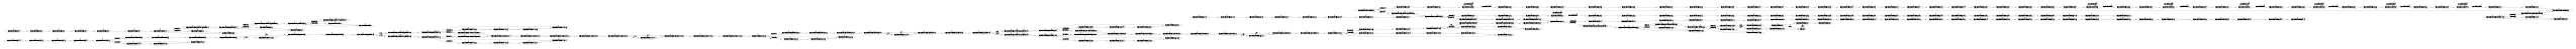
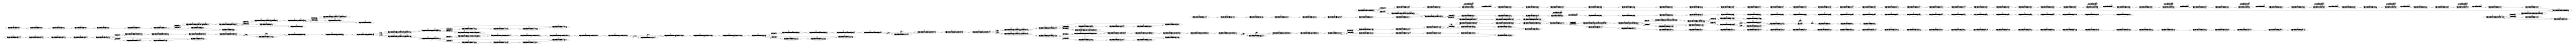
  digraph {
    rankdir=LR
    n1 [label=LEGUP_F_main_BB__0_1]
    n2 [label=LEGUP_F_main_BB__0_2]
    n3 [label=LEGUP_F_main_BB__0_3]
    n4 [label=LEGUP_0]
    n5 [label=LEGUP_F_main_BB__0_4]
    n6 [label=LEGUP_F_main_BB__0_5]
    n7 [label=LEGUP_F_main_BB__0_6]
    n8 [label=LEGUP_F_main_BB__0_7]
    n9 [label=LEGUP_F_main_BB__0_8]
    n10 [label=LEGUP_F_main_BB__0_9]
    n11 [label=LEGUP_F_main_BB__1_10]
    n12 [label=LEGUP_F_main_BB_preheader46preheader_11]
    n13 [label=LEGUP_F_main_BB__3_12]
    n14 [label=LEGUP_F_main_BB_preheader46_14]
    n15 [label=LEGUP_F_main_BB__3_13]
    n16 [label=LEGUP_F_main_BB_preheader45preheader_15]
    n17 [label=LEGUP_F_main_BB__6_16]
    n18 [label=LEGUP_F_main_BB_preheader45_18]
    n19 [label=LEGUP_F_main_BB__6_17]
    n20 [label=LEGUP_F_main_BB_preheader44preheader_19]
    n21 [label=LEGUP_F_main_BB__9_20]
    n22 [label=LEGUP_F_main_BB__9_21]
    n23 [label=LEGUP_F_main_BB_preheader44_22]
    n24 [label=LEGUP_F_main_BB_resetexitipreheader_23]
    n25 [label=LEGUP_F_main_BB__12_24]
    n26 [label=LEGUP_F_main_BB_resetexiti_26]
    n27 [label=LEGUP_F_main_BB__12_25]
    n28 [label=LEGUP_F_main_BB_resetexiti_27]
    n29 [label=LEGUP_F_main_BB_preheader43preheader_28]
    n30 [label=LEGUP_F_main_BB__20_29]
    n31 [label=LEGUP_F_main_BB_preheader43_73]
    n32 [label=LEGUP_F_main_BB__20_30]
    n33 [label=LEGUP_F_main_BB_preheader42_74]
    n34 [label=LEGUP_F_main_BB__80_77]
    n35 [label=LEGUP_function_call_31]
    n36 [label=LEGUP_F_main_BB_preheader42_75]
    n37 [label=LEGUP_F_main_BB__80_78]
    n38 [label=LEGUP_F_main_BB__20_32]
    n39 [label=LEGUP_F_main_BB__20_33]
    n40 [label=LEGUP_F_main_BB__20_34]
    n41 [label=LEGUP_F_main_BB__20_35]
    n42 [label=LEGUP_F_main_BB__20_36]
    n43 [label=LEGUP_F_main_BB__20_37]
    n44 [label=LEGUP_F_main_BB__20_38]
    n45 [label=LEGUP_F_main_BB__20_39]
    n46 [label=LEGUP_F_main_BB__20_40]
    n47 [label=LEGUP_F_main_BB__20_41]
    n48 [label=LEGUP_F_main_BB__20_42]
    n49 [label=LEGUP_F_main_BB__20_43]
    n50 [label=LEGUP_F_main_BB__20_44]
    n51 [label=LEGUP_F_main_BB__20_45]
    n52 [label=LEGUP_F_main_BB__20_46]
    n53 [label=LEGUP_F_main_BB__20_47]
    n54 [label=LEGUP_F_main_BB__20_48]
    n55 [label=LEGUP_F_main_BB__20_49]
    n56 [label=LEGUP_F_main_BB__20_50]
    n57 [label=LEGUP_F_main_BB__20_51]
    n58 [label=LEGUP_F_main_BB__20_52]
    n59 [label=LEGUP_F_main_BB__20_53]
    n60 [label=LEGUP_F_main_BB__20_54]
    n61 [label=LEGUP_function_call_55]
    n62 [label=LEGUP_F_main_BB__20_56]
    n63 [label=LEGUP_F_main_BB__20_57]
    n64 [label=LEGUP_function_call_58]
    n65 [label=LEGUP_F_main_BB__20_59]
    n66 [label=LEGUP_F_main_BB__20_60]
    n67 [label=LEGUP_function_call_61]
    n68 [label=LEGUP_F_main_BB__20_62]
    n69 [label=LEGUP_F_main_BB__20_63]
    n70 [label=LEGUP_function_call_64]
    n71 [label=LEGUP_F_main_BB__20_65]
    n72 [label=LEGUP_F_main_BB__20_66]
    n73 [label=LEGUP_function_call_67]
    n74 [label=LEGUP_F_main_BB__20_68]
    n75 [label=LEGUP_F_main_BB__20_69]
    n76 [label=LEGUP_function_call_70]
    n77 [label=LEGUP_F_main_BB__20_71]
    n78 [label=LEGUP_F_main_BB__20_72]
    n79 [label=LEGUP_F_main_BB_preheader42_76]
    n80 [label=LEGUP_F_main_BB__80_79]
    n81 [label=LEGUP_F_main_BB__87_112]
    n82 [label="LEGUP_F_main_BB_adpcm_mainexitpreheader_..."]
    n83 [label=LEGUP_F_main_BB__89_114]
    n84 [label=LEGUP_F_main_BB_adpcm_mainexit_232]
    n85 [label=LEGUP_F_main_BB__89_115]
    n86 [label=LEGUP_function_call_80]
    n87 [label=LEGUP_F_main_BB__80_81]
    n88 [label=LEGUP_F_main_BB__80_82]
    n89 [label=LEGUP_F_main_BB__80_83]
    n90 [label=LEGUP_F_main_BB__80_84]
    n91 [label=LEGUP_F_main_BB__80_85]
    n92 [label=LEGUP_F_main_BB__80_86]
    n93 [label=LEGUP_F_main_BB__80_87]
    n94 [label=LEGUP_F_main_BB__80_88]
    n95 [label=LEGUP_F_main_BB__80_89]
    n96 [label=LEGUP_F_main_BB__80_90]
    n97 [label=LEGUP_F_main_BB__80_91]
    n98 [label=LEGUP_F_main_BB__80_92]
    n99 [label=LEGUP_F_main_BB__80_93]
    n100 [label=LEGUP_F_main_BB__80_94]
    n101 [label=LEGUP_F_main_BB__80_95]
    n102 [label=LEGUP_F_main_BB__80_96]
    n103 [label=LEGUP_F_main_BB__80_97]
    n104 [label=LEGUP_F_main_BB__80_98]
    n105 [label=LEGUP_F_main_BB__80_99]
    n106 [label=LEGUP_F_main_BB__80_100]
    n107 [label=LEGUP_F_main_BB__80_101]
    n108 [label=LEGUP_F_main_BB__80_102]
    n109 [label=LEGUP_F_main_BB__80_104]
    n110 [label=LEGUP_F_main_BB__80_105]
    n111 [label=LEGUP_F_main_BB__80_106]
    n112 [label=LEGUP_F_main_BB__80_107]
    n113 [label=LEGUP_F_main_BB__80_108]
    n114 [label=LEGUP_F_main_BB__80_109]
    n115 [label=LEGUP_F_main_BB__80_110]
    n116 [label=LEGUP_F_main_BB__80_111]
    n117 [label=LEGUP_F_main_BB_preheaderpreheader_233]
    n118 [label=LEGUP_F_main_BB__307_234]
    n119 [label=LEGUP_F_main_BB__89_116]
    n120 [label=LEGUP_F_main_BB_preheader_236]
    n121 [label=LEGUP_F_main_BB__307_235]
    n122 [label=LEGUP_F_main_BB__89_117]
    n123 [label=LEGUP_F_main_BB__89_118]
    n124 [label=LEGUP_F_main_BB__89_119]
    n125 [label=LEGUP_F_main_BB__89_120]
    n126 [label=LEGUP_F_main_BB__89_121]
    n127 [label=LEGUP_F_main_BB__89_122]
    n128 [label=LEGUP_F_main_BB__89_123]
    n129 [label=LEGUP_F_main_BB__89_124]
    n130 [label=LEGUP_F_main_BB__89_125]
    n131 [label=LEGUP_F_main_BB__89_126]
    n132 [label=LEGUP_F_main_BB__89_127]
    n133 [label=LEGUP_F_main_BB__89_128]
    n134 [label=LEGUP_F_main_BB__89_129]
    n135 [label=LEGUP_F_main_BB__89_130]
    n136 [label=LEGUP_F_main_BB__89_131]
    n137 [label=LEGUP_F_main_BB__89_132]
    n138 [label=LEGUP_F_main_BB__89_133]
    n139 [label=LEGUP_F_main_BB__89_134]
    n140 [label=LEGUP_F_main_BB__89_135]
    n141 [label=LEGUP_F_main_BB__89_136]
    n142 [label=LEGUP_F_main_BB__89_137]
    n143 [label=LEGUP_F_main_BB__89_138]
    n144 [label=LEGUP_F_main_BB__89_139]
    n145 [label=LEGUP_F_main_BB__89_140]
    n146 [label=LEGUP_F_main_BB__89_141]
    n147 [label=LEGUP_F_main_BB__89_142]
    n148 [label=LEGUP_F_main_BB__89_144]
    n149 [label=LEGUP_F_main_BB__89_145]
    n150 [label=LEGUP_F_main_BB__89_146]
    n151 [label=LEGUP_F_main_BB__89_147]
    n152 [label=LEGUP_F_main_BB__96_148]
    n153 [label=LEGUP_F_main_BB_filtezexitii_152]
    n154 [label=LEGUP_F_main_BB__97_149]
    n155 [label=LEGUP_F_main_BB_filtezexitii_153]
    n156 [label=LEGUP_F_main_BB__97_150]
    n157 [label=LEGUP_F_main_BB_filtezexitii_154]
    n158 [label=LEGUP_F_main_BB__97_151]
    n159 [label=LEGUP_F_main_BB_filtezexitii_155]
    n160 [label=LEGUP_F_main_BB_logsclexitii_157]
    n161 [label=LEGUP_F_main_BB__127_156]
    n162 [label=LEGUP_F_main_BB_logsclexitii_158]
    n163 [label=LEGUP_F_main_BB_logsclexitii_159]
    n164 [label=LEGUP_F_main_BB_preheader39preheader_161]
    n165 [label=LEGUP_F_main_BB_preheader40preheader_160]
    n166 [label=LEGUP_F_main_BB_preheader39_162]
    n167 [label=LEGUP_F_main_BB_preheader40_167]
    n168 [label="LEGUP_F_main_BB_upzeroexit21iiloopexit_1..."]
    n169 [label=LEGUP_F_main_BB__140_163]
    n170 [label="LEGUP_F_main_BB_upzeroexit21iiloopexit2_..."]
    n171 [label=LEGUP_F_main_BB__146_168]
    n172 [label=LEGUP_F_main_BB_upzeroexit21ii_174]
    n173 [label=LEGUP_F_main_BB__146_169]
    n174 [label=LEGUP_F_main_BB__140_164]
    n175 [label=LEGUP_F_main_BB_upzeroexit21ii_175]
    n176 [label=LEGUP_F_main_BB__140_165]
    n177 [label=LEGUP_F_main_BB__140_166]
    n178 [label=LEGUP_F_main_BB__146_170]
    n179 [label=LEGUP_F_main_BB__146_171]
    n180 [label=LEGUP_F_main_BB_upzeroexit21ii_176]
    n181 [label=LEGUP_F_main_BB_upzeroexit21ii_177]
    n182 [label=LEGUP_F_main_BB_upzeroexit21ii_178]
    n183 [label=LEGUP_F_main_BB_uppol2exit17ii_180]
    n184 [label=LEGUP_F_main_BB__173_179]
    n185 [label=LEGUP_F_main_BB_uppol2exit17ii_181]
    n186 [label=LEGUP_F_main_BB_uppol2exit17ii_182]
    n187 [label=LEGUP_F_main_BB__185_183]
    n188 [label=LEGUP_F_main_BB_filtezexit8ii_187]
    n189 [label=LEGUP_F_main_BB__186_184]
    n190 [label=LEGUP_F_main_BB_filtezexit8ii_188]
    n191 [label=LEGUP_F_main_BB__186_185]
    n192 [label=LEGUP_F_main_BB_filtezexit8ii_189]
    n193 [label=LEGUP_F_main_BB__186_186]
    n194 [label=LEGUP_F_main_BB_filtezexit8ii_190]
    n195 [label=LEGUP_F_main_BB_logschexitii_192]
    n196 [label=LEGUP_F_main_BB__212_191]
    n197 [label=LEGUP_F_main_BB_logschexitii_193]
    n198 [label=LEGUP_F_main_BB_logschexitii_194]
    n199 [label=LEGUP_F_main_BB_preheader36preheader_196]
    n200 [label=LEGUP_F_main_BB_preheader37preheader_195]
    n201 [label=LEGUP_F_main_BB_preheader36_197]
    n202 [label=LEGUP_F_main_BB_preheader37_202]
    n203 [label=LEGUP_F_main_BB_upzeroexitiiloopexit_207]
    n204 [label=LEGUP_F_main_BB__225_198]
    n205 [label="LEGUP_F_main_BB_upzeroexitiiloopexit1_20..."]
    n206 [label=LEGUP_F_main_BB__231_203]
    n207 [label=LEGUP_F_main_BB_upzeroexitii_209]
    n208 [label=LEGUP_F_main_BB__231_204]
    n209 [label=LEGUP_F_main_BB__225_199]
    n210 [label=LEGUP_F_main_BB_upzeroexitii_210]
    n211 [label=LEGUP_F_main_BB__225_200]
    n212 [label=LEGUP_F_main_BB__225_201]
    n213 [label=LEGUP_F_main_BB__231_205]
    n214 [label=LEGUP_F_main_BB__231_206]
    n215 [label=LEGUP_F_main_BB_upzeroexitii_211]
    n216 [label=LEGUP_F_main_BB_upzeroexitii_212]
    n217 [label=LEGUP_F_main_BB_upzeroexitii_213]
    n218 [label=LEGUP_F_main_BB_uppol2exitii_215]
    n219 [label=LEGUP_F_main_BB__258_214]
    n220 [label=LEGUP_F_main_BB_uppol2exitii_216]
    n221 [label=LEGUP_F_main_BB__272_217]
    n222 [label=LEGUP_F_main_BB__287_223]
    n223 [label=LEGUP_F_main_BB__275_218]
    n224 [label=LEGUP_F_main_BB__287_224]
    n225 [label=LEGUP_F_main_BB__275_219]
    n226 [label=LEGUP_F_main_BB__291_225]
    n227 [label=LEGUP_F_main_BB__275_220]
    n228 [label=LEGUP_F_main_BB__275_221]
    n229 [label=LEGUP_F_main_BB__275_222]
    n230 [label=LEGUP_F_main_BB_decodeexiti_229]
    n231 [label=LEGUP_F_main_BB__295_226]
    n232 [label=LEGUP_F_main_BB_decodeexiti_230]
    n233 [label=LEGUP_F_main_BB__295_227]
    n234 [label=LEGUP_F_main_BB_decodeexiti_231]
    n235 [label=LEGUP_F_main_BB__295_228]
    n236 [label=LEGUP_F_main_BB__320_239]
    n237 [label=LEGUP_F_main_BB__314_237]
    n238 [label=LEGUP_F_main_BB__323_240]
    n239 [label=LEGUP_F_main_BB__325_241]
    n240 [label=LEGUP_F_main_BB__314_238]
    n241 [label=LEGUP_F_main_BB__327_242]
    n1 -> n2
    n2 -> n3
-   n1 -> n4 [label=start]
+   n4 -> n1 [label=start]
    n4 -> n4 [label="~start"]
    n5 -> n6
    n6 -> n7
    n7 -> n8
    n8 -> n9
    n9 -> n10
    n10 -> n11
    n11 -> n12 [label="%exitcond72"]
    n11 -> n13 [label="~%exitcond72"]
    n12 -> n14
    n13 -> n15
    n14 -> n16 [label="%exitcond67"]
    n14 -> n17 [label="~%exitcond67"]
    n15 -> n11
    n16 -> n18
    n17 -> n19
    n18 -> n20 [label="%exitcond65"]
    n18 -> n21 [label="~%exitcond65"]
    n19 -> n14
    n21 -> n22
    n22 -> n18
    n23 -> n24 [label="%exitcond69"]
    n23 -> n25 [label="~%exitcond62"]
    n24 -> n26
    n25 -> n27
    n26 -> n28
    n27 -> n23
    n28 -> n29 [label="%exitcond47"]
    n28 -> n30 [label="~%exitcond47"]
    n29 -> n31
    n30 -> n32
    n31 -> n33 [label="%exitcond42"]
    n31 -> n34 [label="~%exitcond42"]
    n32 -> n35
    n33 -> n36
    n34 -> n37
    n35 -> n35 [label="~encode_finish_final"]
    n35 -> n38 [label=encode_finish_final]
    n36 -> n79
    n37 -> n80
    n38 -> n39
    n39 -> n40
    n40 -> n41
    n41 -> n42
    n42 -> n43
    n43 -> n44
    n44 -> n45
    n45 -> n46
    n46 -> n47
    n47 -> n48
    n48 -> n49
    n49 -> n50
    n50 -> n51
    n51 -> n52
    n52 -> n53
    n53 -> n54
    n54 -> n55
    n55 -> n56
    n56 -> n57
    n57 -> n58
    n58 -> n59
    n59 -> n60
    n60 -> n61
    n61 -> n61 [label="~encode_finish_final"]
    n61 -> n62 [label=encode_finish_final]
    n62 -> n63
    n63 -> n64
    n64 -> n64 [label="~encode_finish_final"]
    n64 -> n65 [label=encode_finish_final]
    n65 -> n66
    n66 -> n67
    n67 -> n67 [label="~encode_finish_final"]
    n67 -> n68 [label=encode_finish_final]
    n68 -> n69
    n69 -> n70
    n70 -> n70 [label="~encode_finish_final"]
    n70 -> n71 [label=encode_finish_final]
    n71 -> n72
    n72 -> n73
    n73 -> n73 [label="~encode_finish_final"]
    n73 -> n74 [label=encode_finish_final]
    n74 -> n75
    n75 -> n76
    n76 -> n76 [label="~encode_finish_final"]
    n76 -> n77 [label=encode_finish_final]
    n77 -> n78
    n78 -> n26
    n79 -> n81
    n80 -> n86
    n81 -> n82 [label="%exitcond37"]
    n81 -> n83 [label="~%exitcond37"]
    n82 -> n84
    n83 -> n85
    n84 -> n117 [label="%exitcond"]
    n84 -> n118 [label="~%exitcond"]
    n85 -> n119
    n86 -> n86 [label="~encode_finish_final"]
    n86 -> n87 [label=encode_finish_final]
    n87 -> n88
    n88 -> n89
    n89 -> n90
    n90 -> n91
    n91 -> n92
    n92 -> n93
    n93 -> n94
    n94 -> n95
    n95 -> n96
    n96 -> n97
    n97 -> n98
    n98 -> n99
    n99 -> n100
    n100 -> n101
    n101 -> n102
    n102 -> n103
    n103 -> n104
    n104 -> n105
    n105 -> n106
    n106 -> n107
    n107 -> n108
    n109 -> n110
    n110 -> n111
    n111 -> n112
    n112 -> n113
    n113 -> n114
    n114 -> n115
    n115 -> n116
    n116 -> n31
    n117 -> n120
    n118 -> n121
    n119 -> n122
    n120 -> n236 [label="%exitcond3"]
    n120 -> n237 [label="~%exitcond3"]
    n121 -> n84
    n122 -> n123
    n123 -> n124
    n124 -> n125
    n125 -> n126
    n126 -> n127
    n127 -> n128
    n128 -> n129
    n129 -> n130
    n130 -> n131
    n131 -> n132
    n132 -> n133
    n133 -> n134
    n134 -> n135
    n135 -> n136
    n136 -> n137
    n137 -> n138
    n138 -> n139
    n139 -> n140
    n140 -> n141
    n141 -> n142
    n142 -> n143
    n143 -> n144
    n144 -> n145
    n145 -> n146
    n146 -> n147
    n148 -> n149
    n149 -> n150
    n150 -> n151
    n151 -> n152
    n152 -> n153 [label="%exitcond7"]
    n152 -> n154 [label="~%exitcond7"]
    n153 -> n155
    n154 -> n156
    n155 -> n157
    n156 -> n158
    n157 -> n159
    n158 -> n152
    n159 -> n160 [label="%126"]
    n159 -> n161 [label="~%126"]
    n160 -> n162
    n161 -> n160
    n162 -> n163
    n163 -> n164 [label="%138"]
    n163 -> n165 [label="~%138"]
    n164 -> n166
    n165 -> n167
    n166 -> n168 [label="%exitcond13"]
    n166 -> n169 [label="~%exitcond13"]
    n167 -> n170 [label="%exitcond10"]
    n167 -> n171 [label="~%exitcond10"]
    n168 -> n172
    n169 -> n174
    n170 -> n172
    n171 -> n173
    n172 -> n175
    n173 -> n178
    n174 -> n176
    n175 -> n180
    n176 -> n177
    n177 -> n166
    n178 -> n179
    n179 -> n167
    n180 -> n181
    n181 -> n182
    n182 -> n183 [label="%172"]
    n182 -> n184 [label="~%172"]
    n183 -> n185
    n184 -> n183
    n185 -> n186
    n186 -> n187
    n187 -> n188 [label="%exitcond17"]
    n187 -> n189 [label="~%exitcond17"]
    n188 -> n190
    n189 -> n191
    n190 -> n192
    n191 -> n193
    n192 -> n194
    n193 -> n187
    n194 -> n195 [label="%211"]
    n194 -> n196 [label="~%211"]
    n195 -> n197
    n196 -> n195
    n197 -> n198
    n198 -> n199 [label="%223"]
    n198 -> n200 [label="~%223"]
    n199 -> n201
    n200 -> n202
    n201 -> n203 [label="%exitcond23"]
    n201 -> n204 [label="~%exitcond23"]
    n202 -> n205 [label="%exitcond20"]
    n202 -> n206 [label="~%exitcond20"]
    n203 -> n207
    n204 -> n209
    n205 -> n207
    n206 -> n208
    n207 -> n210
    n208 -> n213
    n209 -> n211
    n210 -> n215
    n211 -> n212
    n212 -> n201
    n213 -> n214
    n214 -> n202
    n215 -> n216
    n216 -> n217
    n217 -> n218 [label="%257"]
    n217 -> n219 [label="~%257"]
    n218 -> n220
    n219 -> n218
    n220 -> n221
    n221 -> n222 [label="%exitcond25"]
    n221 -> n223 [label="~%exitcond25"]
    n222 -> n224
    n223 -> n225
    n224 -> n226
    n225 -> n227
    n226 -> n230 [label="%138"]
    n226 -> n231 [label="~%exitcond30"]
    n227 -> n228
    n228 -> n229
    n229 -> n221
    n230 -> n232
    n231 -> n233
    n232 -> n234
    n233 -> n235
    n234 -> n81
    n235 -> n226
    n236 -> n238 [label="%322"]
    n236 -> n239 [label="~%322"]
    n237 -> n240
    n238 -> n241
    n239 -> n241
    n240 -> n120
    n241 -> n4
  }
